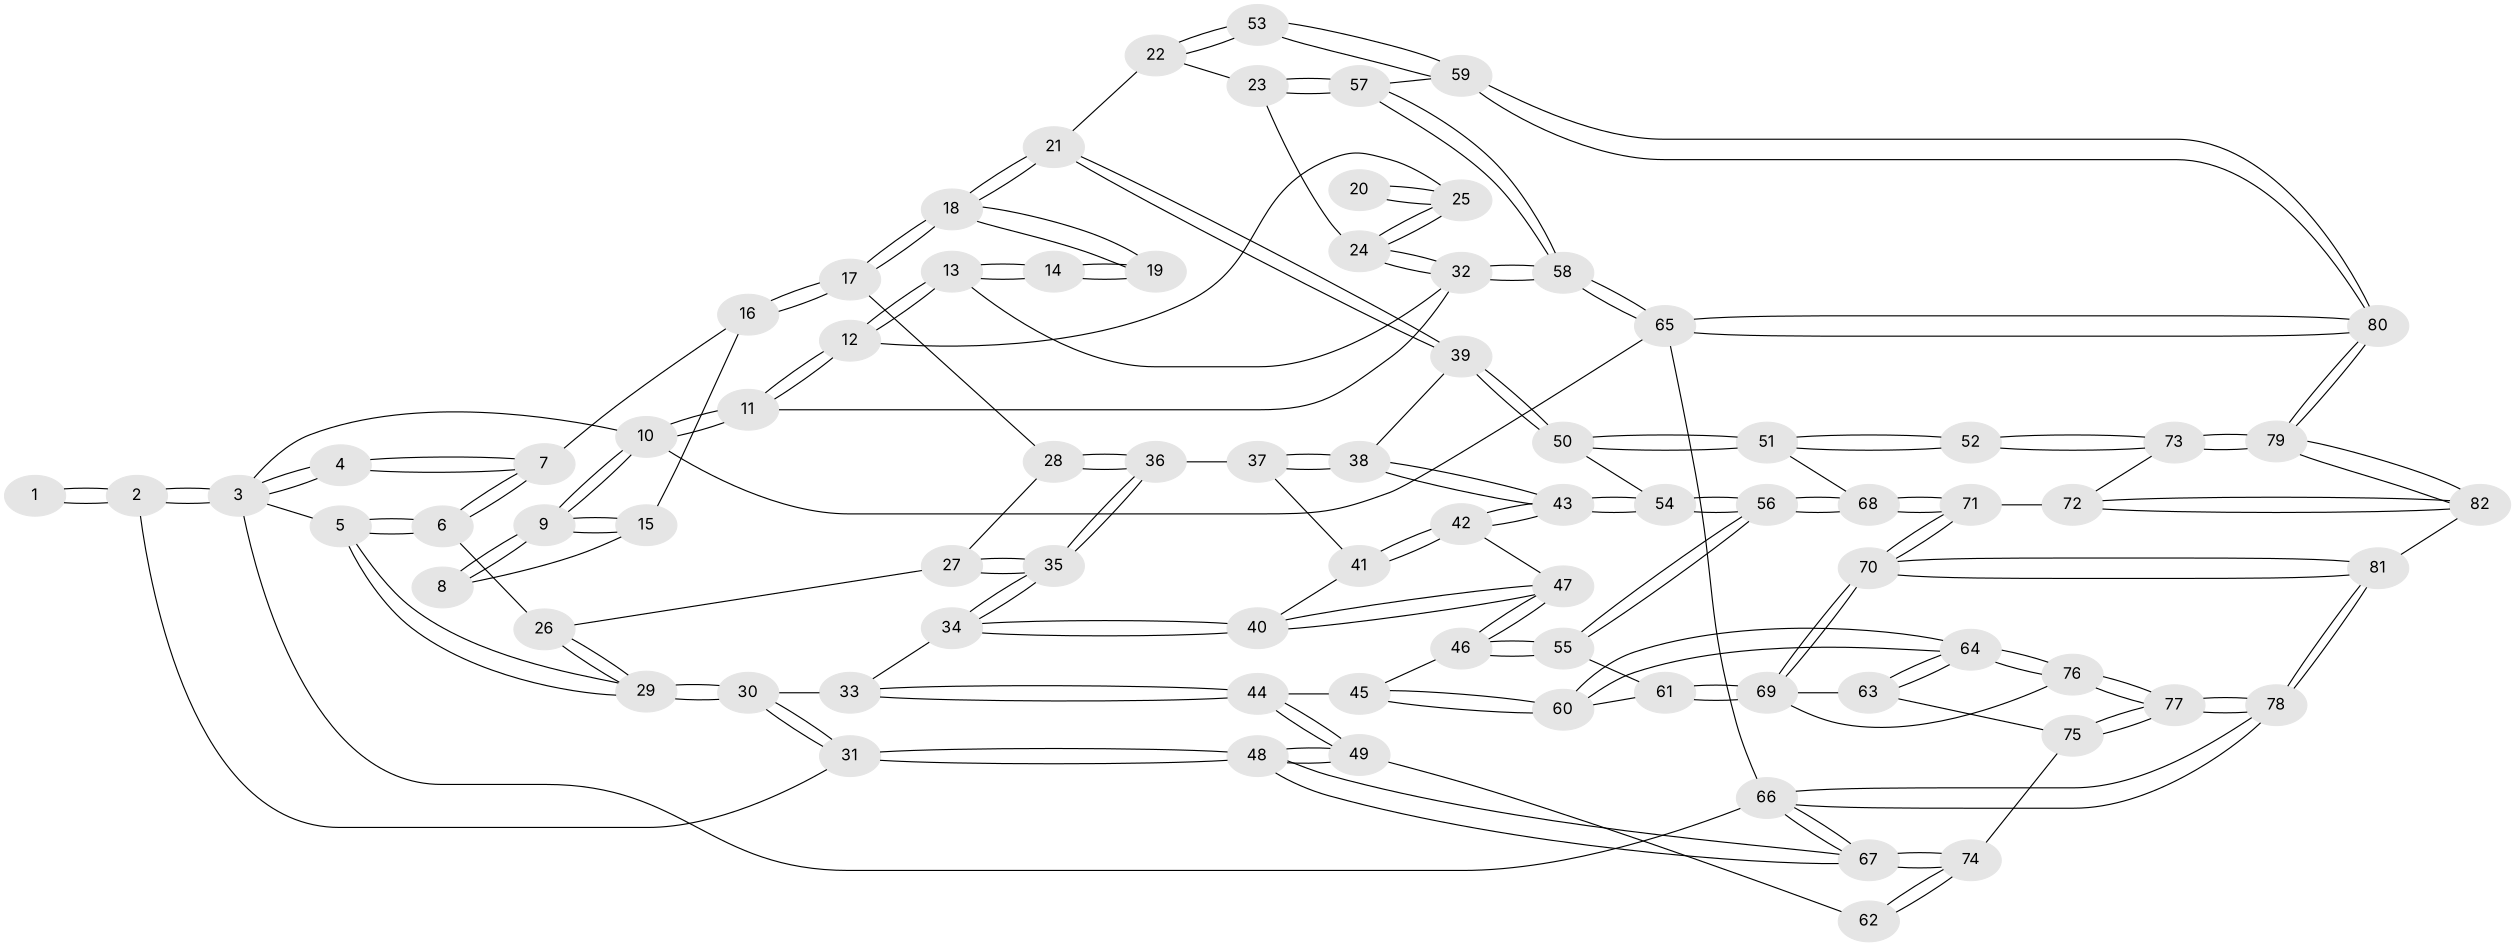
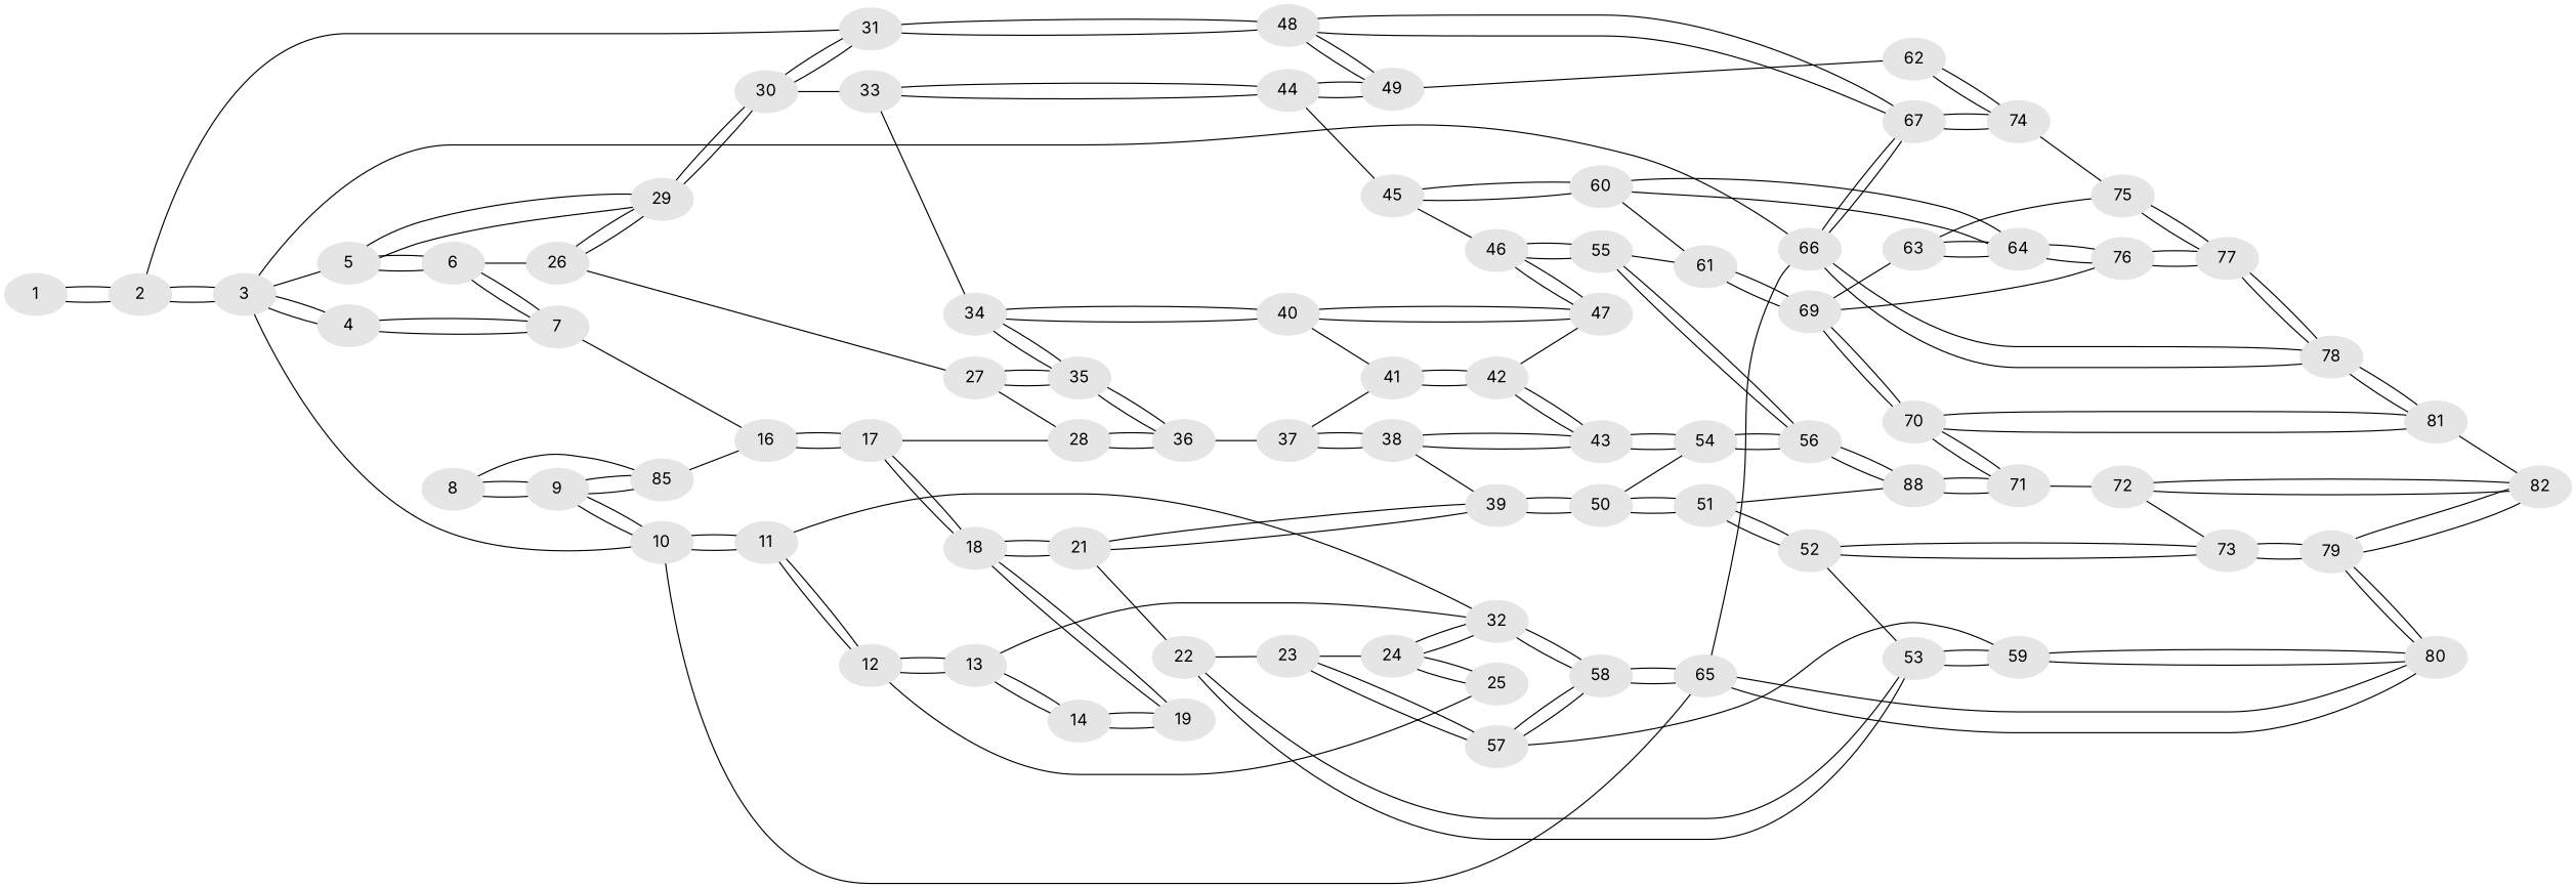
  graph {
    fontname=Inter
    rankdir=LR
    node [color=gray90 fontname=Inter style=filled]
    edge [fontname=Inter]
    1
    2
    3
    31
    5
    6
    29
    4
    10
    66
    48
    7
    11
    65
    67
    78
    16
    26
    30
    27
    17
    8
    9
-   15
+   15 [label=85]
    12
    32
    80
    13
    25
    58
    14
    19
-   20
    18
    28
    21
    36
    22
    39
    23
    53
    50
    24
    57
    59
    35
    37
    33
    34
    44
    49
    40
    45
    41
    47
    38
    43
    42
    54
    51
    56
    46
    60
    62
    55
    61
    64
    74
    52
-   68
+   68 [label=88]
    73
    71
    79
    69
    76
    63
    70
    75
    77
    81
    72
    82
    1 -- 2
    1 -- 2
    2 -- 3
    2 -- 3
    2 -- 31
    3 -- 5
    3 -- 4
    3 -- 4
    3 -- 10
    3 -- 66
    31 -- 48
    31 -- 48
    5 -- 6
    5 -- 6
    5 -- 29
    5 -- 29
    6 -- 7
    6 -- 7
    6 -- 26
    29 -- 30
    29 -- 30
    4 -- 7
    4 -- 7
    10 -- 11
    10 -- 11
    10 -- 65
    66 -- 67
    66 -- 67
    66 -- 78
    66 -- 78
    48 -- 67
    48 -- 67
    48 -- 49
    48 -- 49
    7 -- 16
    11 -- 12
    11 -- 12
    11 -- 32
    65 -- 66
    65 -- 80
    65 -- 80
    67 -- 74
    67 -- 74
    78 -- 81
    78 -- 81
    16 -- 17
    16 -- 17
    26 -- 29
    26 -- 29
    26 -- 27
    30 -- 31
    30 -- 31
    30 -- 33
    27 -- 28
    27 -- 35
    27 -- 35
    17 -- 18
    17 -- 18
    17 -- 28
    8 -- 9
    8 -- 9
    8 -- 15
    9 -- 10
    9 -- 10
    9 -- 15
    9 -- 15
    15 -- 16
    12 -- 13
    12 -- 13
    12 -- 25
    32 -- 58
    32 -- 58
    13 -- 32
    13 -- 14
    13 -- 14
    58 -- 65
    58 -- 65
    14 -- 19
    14 -- 19
-   20 -- 25
-   20 -- 25
    18 -- 19
    18 -- 19
    18 -- 21
    18 -- 21
    28 -- 36
    28 -- 36
    21 -- 22
    21 -- 39
    21 -- 39
    36 -- 37
    22 -- 23
    22 -- 53
    22 -- 53
    39 -- 50
    39 -- 50
    23 -- 24
    23 -- 57
    23 -- 57
    53 -- 59
    53 -- 59
    50 -- 54
    50 -- 51
    50 -- 51
    24 -- 32
    24 -- 32
    24 -- 25
    24 -- 25
    57 -- 58
    57 -- 58
    57 -- 59
    59 -- 80
    59 -- 80
    35 -- 36
    35 -- 36
    37 -- 41
    37 -- 38
    37 -- 38
    33 -- 34
    33 -- 44
    33 -- 44
    34 -- 35
    34 -- 35
    34 -- 40
    34 -- 40
    44 -- 49
    44 -- 49
    44 -- 45
    49 -- 62
    40 -- 41
    40 -- 47
    40 -- 47
    45 -- 46
    45 -- 60
    45 -- 60
    41 -- 42
    41 -- 42
    38 -- 39
    38 -- 43
    38 -- 43
    43 -- 54
    43 -- 54
    42 -- 47
    42 -- 43
    42 -- 43
    54 -- 56
    54 -- 56
    51 -- 52
    51 -- 52
    51 -- 68
    56 -- 68
    56 -- 68
    46 -- 47
    46 -- 47
    46 -- 55
    46 -- 55
    60 -- 61
    60 -- 64
    60 -- 64
    62 -- 74
    62 -- 74
    55 -- 56
    55 -- 56
    55 -- 61
    61 -- 69
    61 -- 69
    64 -- 76
    64 -- 76
    74 -- 75
+   52 -- 53
    52 -- 73
    52 -- 73
    68 -- 71
    68 -- 71
    73 -- 79
    73 -- 79
    71 -- 72
    79 -- 80
    79 -- 80
    79 -- 82
    79 -- 82
    69 -- 76
    69 -- 63
    69 -- 70
    69 -- 70
    76 -- 77
    76 -- 77
    63 -- 64
    63 -- 64
    63 -- 75
    70 -- 71
    70 -- 71
    70 -- 81
    70 -- 81
    75 -- 77
    75 -- 77
    77 -- 78
    77 -- 78
    81 -- 82
    72 -- 73
    72 -- 82
    72 -- 82
  }
